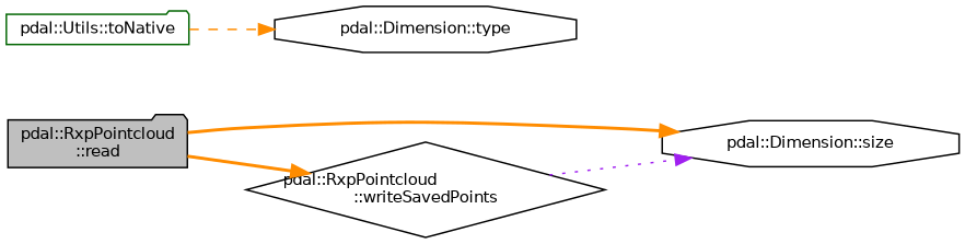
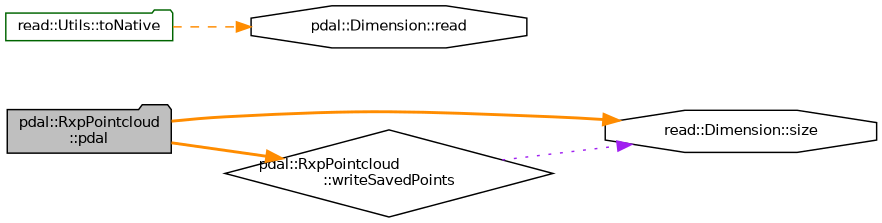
  digraph {
    rankdir=LR
    node [color=black fillcolor=white fontname=Helvetica fontsize=10 shape=folder style=filled]
    edge [color=darkorange fontname=Helvetica fontsize=10 labelfontname=Helvetica labelfontsize=10 style=bold]
-   n1 [fillcolor=grey75 fontcolor=black height=0.2 label="pdal::RxpPointcloud\l::read" width=0.4]
-   n2 [height=0.2 label="pdal::Dimension::size" shape=octagon width=0.4]
+   n1 [fillcolor=grey75 fontcolor=black height=0.2 label="pdal::RxpPointcloud\l::pdal" width=0.4]
+   n2 [height=0.2 label="read::Dimension::size" shape=octagon width=0.4]
    n3 [height=0.2 label="pdal::RxpPointcloud\l::writeSavedPoints" shape=diamond width=0.4]
-   n4 [color=darkgreen height=0.2 label="pdal::Utils::toNative" width=0.4]
-   n5 [height=0.2 label="pdal::Dimension::type" shape=octagon width=0.4]
+   n4 [color=darkgreen height=0.2 label="read::Utils::toNative" width=0.4]
+   n5 [height=0.2 label="pdal::Dimension::read" shape=octagon width=0.4]
    n1 -> n2
    n1 -> n3
    n3 -> n2 [color=purple style=dotted]
    n4 -> n5 [style=dashed]
  }
